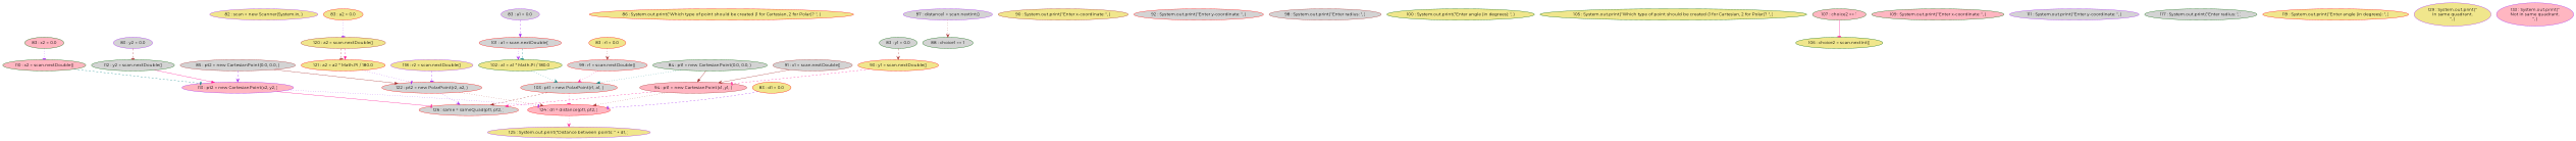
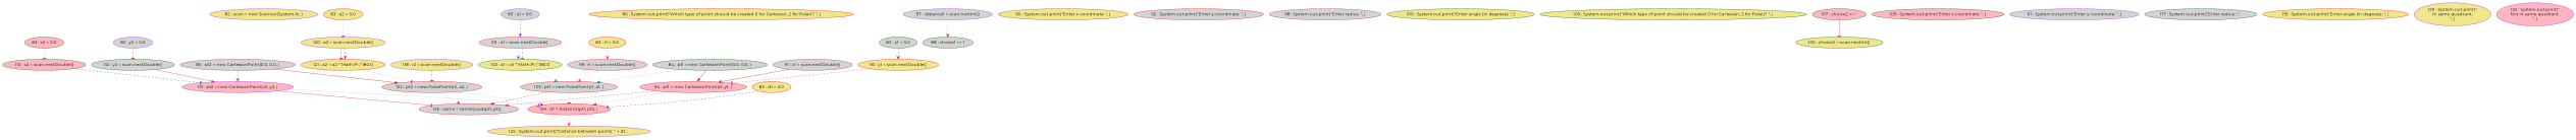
  digraph {
    fontname=Montserrat
    node [color=red fillcolor=lightgrey fontname=Montserrat style=filled]
    edge [arrowhead=tee color=brown fontname=Montserrat style=dotted]
    "82 : scan = new Scanner(System.in, )" [color=purple fillcolor=khaki]
    "91 : x1 = scan.nextDouble()" [color=brown]
    "94 : pt1 = new CartesianPoint(x1, y1, )" [color=brown fillcolor=lightpink]
    "124 : d1 = distance(pt1, pt2, )" [fillcolor=lightpink]
    "126 : same = sameQuad(pt1, pt2, )"
    "83 : x2 = 0.0" [color=darkgreen fillcolor=lightpink]
    "110 : x2 = scan.nextDouble()" [color=darkgreen fillcolor=lightpink]
    "113 : pt2 = new CartesianPoint(x2, y2, )" [color=purple fillcolor=lightpink]
    "93 : y1 = scan.nextDouble()" [fillcolor=khaki]
    "83 : y1 = 0.0" [color=darkgreen]
    "83 : y2 = 0.0" [color=purple]
    "112 : y2 = scan.nextDouble()" [color=darkgreen]
    "83 : r1 = 0.0" [fillcolor=khaki]
    "99 : r1 = scan.nextDouble()"
    "103 : pt1 = new PolarPoint(r1, a1, )"
    "118 : r2 = scan.nextDouble()" [color=purple fillcolor=khaki]
    "122 : pt2 = new PolarPoint(r2, a2, )"
    "83 : a1 = 0.0" [color=purple]
    "101 : a1 = scan.nextDouble()"
    "102 : a1 = a1 * Math.PI / 180.0" [color=darkgreen fillcolor=khaki]
    "83 : a2 = 0.0" [fillcolor=khaki]
-   "120 : a2 = scan.nextDouble()" [color=brown fillcolor=khaki]
+   "120 : a2 = scan.nextDouble()" [color=purple fillcolor=khaki]
    "121 : a2 = a2 * Math.PI / 180.0" [fillcolor=khaki]
    "83 : d1 = 0.0" [fillcolor=khaki]
    "125 : System.out.print(\"Distance between points: \" + d1, )" [color=purple fillcolor=khaki]
    "84 : pt1 = new CartesianPoint(0.0, 0.0, )" [color=darkgreen]
    "85 : pt2 = new CartesianPoint(0.0, 0.0, )" [color=brown]
    "86 : System.out.print(\"Which type of point should be created (1 for Cartesian, 2 for Polar)? \", )" [fillcolor=khaki]
    n29 [color=purple label="87 : distance1 = scan.nextInt()"]
    "88 : choice1 == 1" [color=darkgreen]
    "90 : System.out.print(\"Enter x-coordinate: \", )" [color=brown fillcolor=khaki]
    "92 : System.out.print(\"Enter y-coordinate: \", )"
    "98 : System.out.print(\"Enter radius: \", )" [color=brown]
    "100 : System.out.print(\"Enter angle (in degrees): \", )" [color=darkgreen fillcolor=khaki]
    "105 : System.out.print(\"Which type of point should be created (1 for Cartesian, 2 for Polar)? \", )" [color=darkgreen fillcolor=khaki]
    "106 : choice2 = scan.nextInt()" [color=darkgreen fillcolor=khaki]
    "107 : choice2 == 1" [color=darkgreen fillcolor=lightpink]
    "109 : System.out.print(\"Enter x-coordinate: \", )" [color=darkgreen fillcolor=lightpink]
    "111 : System.out.print(\"Enter y-coordinate: \", )" [color=purple]
    "117 : System.out.print(\"Enter radius: \", )" [color=darkgreen]
    "119 : System.out.print(\"Enter angle (in degrees): \", )" [fillcolor=khaki]
    "129 : System.out.print(\"\nIn same quadrant.\n\", )" [color=purple fillcolor=khaki]
    "133 : System.out.print(\"\nNot in same quadrant.\n\", )" [color=purple fillcolor=lightpink]
    "91 : x1 = scan.nextDouble()" -> "94 : pt1 = new CartesianPoint(x1, y1, )" [arrowhead=vee style=solid]
    "94 : pt1 = new CartesianPoint(x1, y1, )" -> "124 : d1 = distance(pt1, pt2, )" [arrowhead=normal]
    "94 : pt1 = new CartesianPoint(x1, y1, )" -> "126 : same = sameQuad(pt1, pt2, )" [arrowhead=normal color=deeppink style=dashed]
    "124 : d1 = distance(pt1, pt2, )" -> "125 : System.out.print(\"Distance between points: \" + d1, )" [arrowhead=vee color=deeppink]
    "83 : x2 = 0.0" -> "110 : x2 = scan.nextDouble()" [color=purple]
    "110 : x2 = scan.nextDouble()" -> "113 : pt2 = new CartesianPoint(x2, y2, )" [color=teal style=dashed]
    "113 : pt2 = new CartesianPoint(x2, y2, )" -> "124 : d1 = distance(pt1, pt2, )" [color=purple]
    "113 : pt2 = new CartesianPoint(x2, y2, )" -> "126 : same = sameQuad(pt1, pt2, )" [color=deeppink style=solid]
    "93 : y1 = scan.nextDouble()" -> "94 : pt1 = new CartesianPoint(x1, y1, )" [color=deeppink style=dashed]
    "83 : y1 = 0.0" -> "93 : y1 = scan.nextDouble()" [arrowhead=vee style=dashed]
    "83 : y2 = 0.0" -> "112 : y2 = scan.nextDouble()" [style=dashed]
    "112 : y2 = scan.nextDouble()" -> "113 : pt2 = new CartesianPoint(x2, y2, )" [arrowhead=normal color=deeppink style=solid]
-   "83 : r1 = 0.0" -> "99 : r1 = scan.nextDouble()" [arrowhead=vee]
+   "83 : r1 = 0.0" -> "99 : r1 = scan.nextDouble()" [arrowhead=vee color=deeppink]
    "99 : r1 = scan.nextDouble()" -> "103 : pt1 = new PolarPoint(r1, a1, )" [arrowhead=vee color=deeppink]
-   "103 : pt1 = new PolarPoint(r1, a1, )" -> "124 : d1 = distance(pt1, pt2, )" [color=deeppink]
+   "103 : pt1 = new PolarPoint(r1, a1, )" -> "124 : d1 = distance(pt1, pt2, )"
    "103 : pt1 = new PolarPoint(r1, a1, )" -> "126 : same = sameQuad(pt1, pt2, )" [arrowhead=normal style=dashed]
    "118 : r2 = scan.nextDouble()" -> "122 : pt2 = new PolarPoint(r2, a2, )" [color=purple style=dashed]
    "122 : pt2 = new PolarPoint(r2, a2, )" -> "124 : d1 = distance(pt1, pt2, )" [arrowhead=vee]
    "122 : pt2 = new PolarPoint(r2, a2, )" -> "126 : same = sameQuad(pt1, pt2, )" [arrowhead=vee color=purple]
    "83 : a1 = 0.0" -> "101 : a1 = scan.nextDouble()" [arrowhead=normal color=purple style=dashed]
    "101 : a1 = scan.nextDouble()" -> "102 : a1 = a1 * Math.PI / 180.0" [arrowhead=vee color=purple]
    "101 : a1 = scan.nextDouble()" -> "102 : a1 = a1 * Math.PI / 180.0" [color=teal style=dashed]
    "102 : a1 = a1 * Math.PI / 180.0" -> "103 : pt1 = new PolarPoint(r1, a1, )" [arrowhead=vee color=teal]
    "83 : a2 = 0.0" -> "120 : a2 = scan.nextDouble()" [color=purple]
    "120 : a2 = scan.nextDouble()" -> "121 : a2 = a2 * Math.PI / 180.0" [style=dashed]
    "120 : a2 = scan.nextDouble()" -> "121 : a2 = a2 * Math.PI / 180.0" [arrowhead=normal color=deeppink style=dashed]
    "121 : a2 = a2 * Math.PI / 180.0" -> "122 : pt2 = new PolarPoint(r2, a2, )" [color=purple]
    "83 : d1 = 0.0" -> "124 : d1 = distance(pt1, pt2, )" [color=purple style=dashed]
    "84 : pt1 = new CartesianPoint(0.0, 0.0, )" -> "94 : pt1 = new CartesianPoint(x1, y1, )" [arrowhead=normal style=solid]
    "84 : pt1 = new CartesianPoint(0.0, 0.0, )" -> "103 : pt1 = new PolarPoint(r1, a1, )" [arrowhead=normal color=teal]
    "85 : pt2 = new CartesianPoint(0.0, 0.0, )" -> "113 : pt2 = new CartesianPoint(x2, y2, )" [arrowhead=vee color=purple style=dashed]
    "85 : pt2 = new CartesianPoint(0.0, 0.0, )" -> "122 : pt2 = new PolarPoint(r2, a2, )" [arrowhead=normal style=solid]
    n29 -> "88 : choice1 == 1" [arrowhead=vee]
    "107 : choice2 == 1" -> "106 : choice2 = scan.nextInt()" [color=deeppink style=solid]
  }
